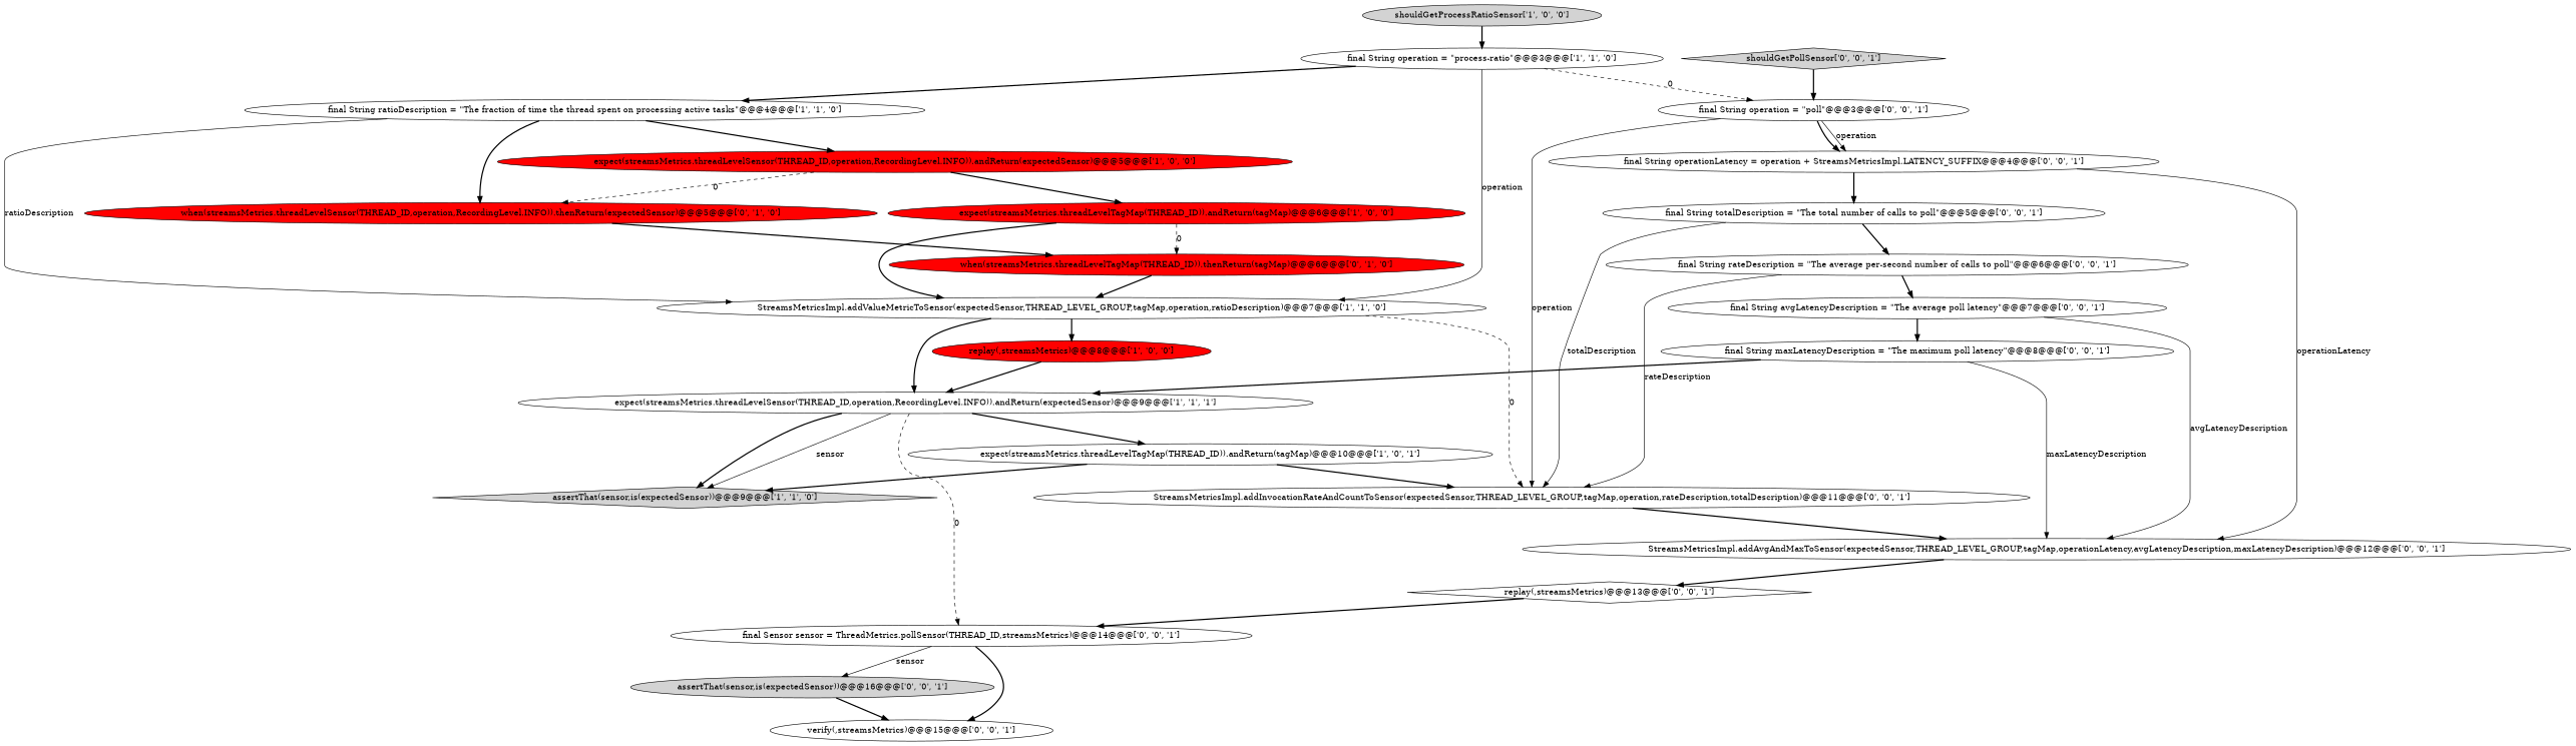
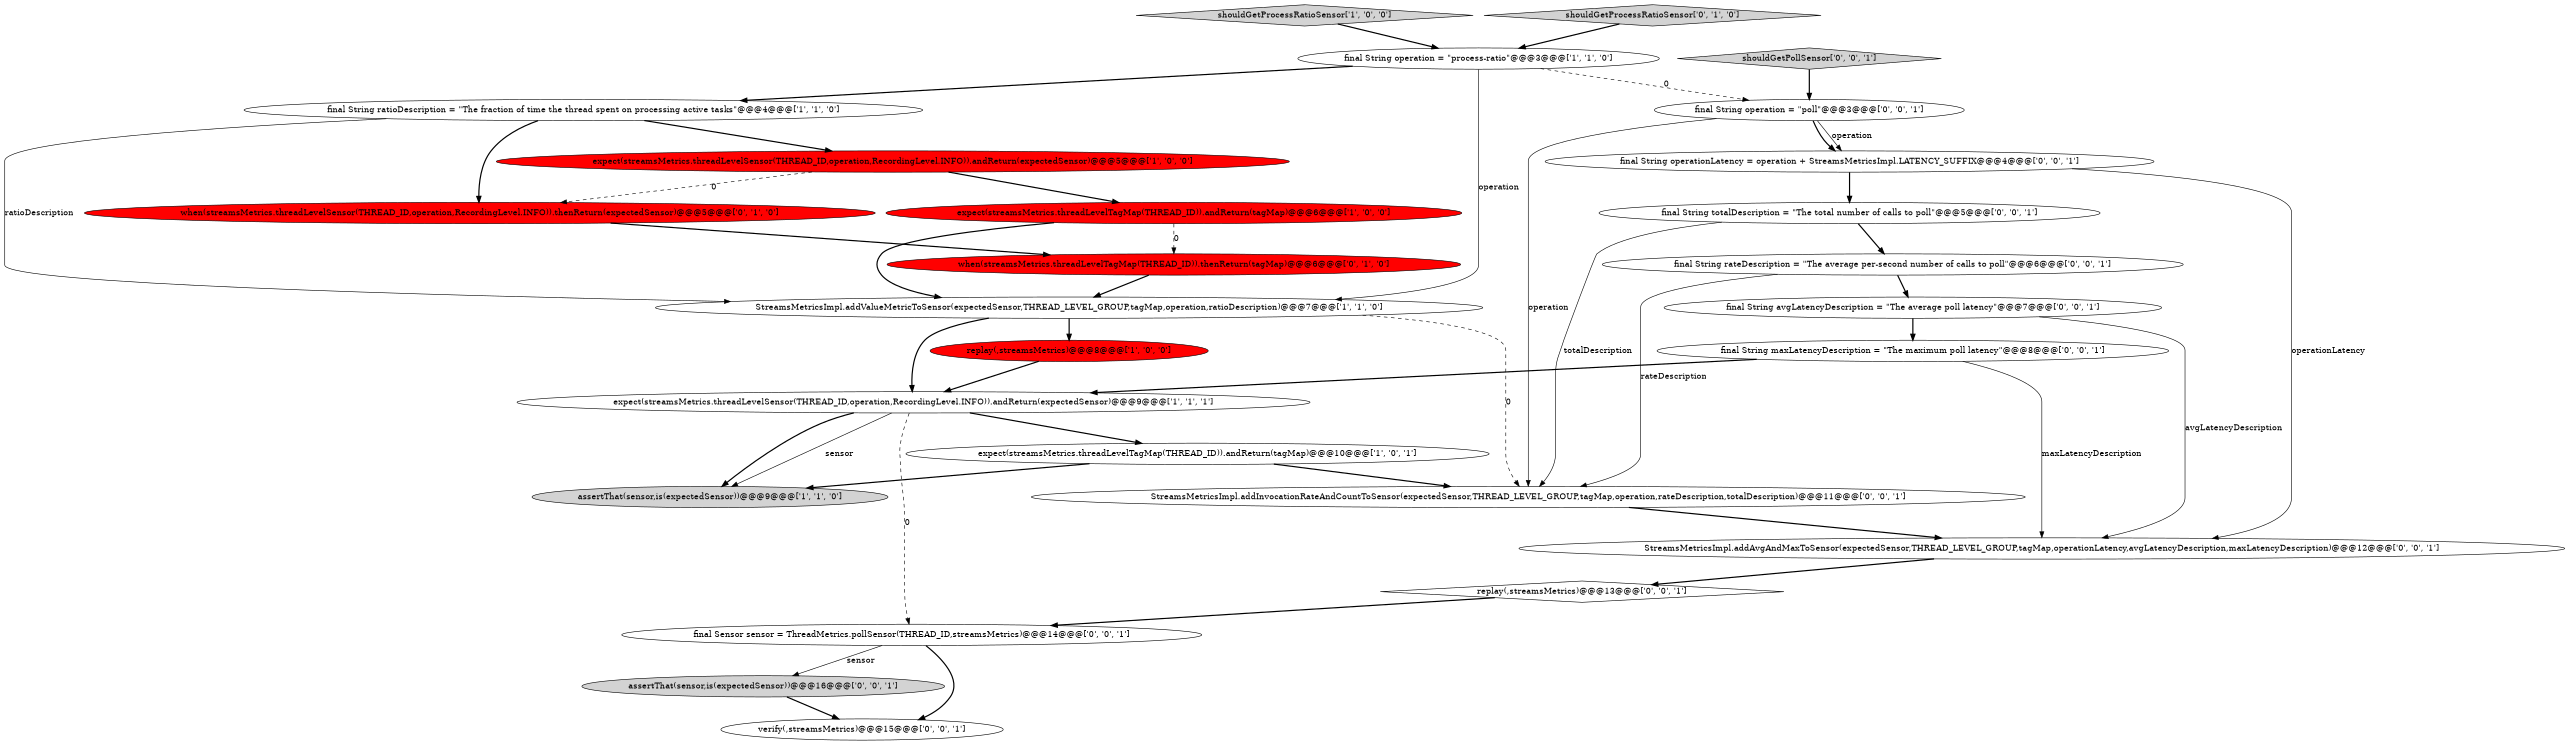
  digraph {
    node [fillcolor=white shape=ellipse style=filled]
    edge [style=bold]
    n1 [label="StreamsMetricsImpl.addInvocationRateAndCountToSensor(expectedSensor,THREAD_LEVEL_GROUP,tagMap,operation,rateDescription,totalDescription)@@@11@@@['0', '0', '1']"]
    n2 [label="StreamsMetricsImpl.addAvgAndMaxToSensor(expectedSensor,THREAD_LEVEL_GROUP,tagMap,operationLatency,avgLatencyDescription,maxLatencyDescription)@@@12@@@['0', '0', '1']"]
    n3 [label="replay(,streamsMetrics)@@@13@@@['0', '0', '1']" shape=diamond]
    n4 [label="final String maxLatencyDescription = \"The maximum poll latency\"@@@8@@@['0', '0', '1']"]
    n5 [label="expect(streamsMetrics.threadLevelSensor(THREAD_ID,operation,RecordingLevel.INFO)).andReturn(expectedSensor)@@@9@@@['1', '1', '1']"]
    n6 [label="final Sensor sensor = ThreadMetrics.pollSensor(THREAD_ID,streamsMetrics)@@@14@@@['0', '0', '1']"]
-   n7 [fillcolor=lightgray label="assertThat(sensor,is(expectedSensor))@@@9@@@['1', '1', '0']" shape=diamond]
+   n7 [fillcolor=lightgray label="assertThat(sensor,is(expectedSensor))@@@9@@@['1', '1', '0']"]
    n8 [label="expect(streamsMetrics.threadLevelTagMap(THREAD_ID)).andReturn(tagMap)@@@10@@@['1', '0', '1']"]
    n9 [fillcolor=lightgray label="assertThat(sensor,is(expectedSensor))@@@16@@@['0', '0', '1']"]
    n10 [label="verify(,streamsMetrics)@@@15@@@['0', '0', '1']"]
-   n11 [fillcolor=lightgray label="shouldGetProcessRatioSensor['1', '0', '0']"]
+   n11 [fillcolor=lightgray label="shouldGetProcessRatioSensor['1', '0', '0']" shape=diamond]
    n12 [label="final String operation = \"process-ratio\"@@@3@@@['1', '1', '0']"]
    n13 [label="final String operation = \"poll\"@@@3@@@['0', '0', '1']"]
    n14 [label="StreamsMetricsImpl.addValueMetricToSensor(expectedSensor,THREAD_LEVEL_GROUP,tagMap,operation,ratioDescription)@@@7@@@['1', '1', '0']"]
    n15 [label="final String ratioDescription = \"The fraction of time the thread spent on processing active tasks\"@@@4@@@['1', '1', '0']"]
    n16 [fillcolor=red label="when(streamsMetrics.threadLevelSensor(THREAD_ID,operation,RecordingLevel.INFO)).thenReturn(expectedSensor)@@@5@@@['0', '1', '0']"]
    n17 [fillcolor=red label="when(streamsMetrics.threadLevelTagMap(THREAD_ID)).thenReturn(tagMap)@@@6@@@['0', '1', '0']"]
    n18 [fillcolor=lightgray label="shouldGetPollSensor['0', '0', '1']" shape=diamond]
    n19 [label="final String operationLatency = operation + StreamsMetricsImpl.LATENCY_SUFFIX@@@4@@@['0', '0', '1']"]
    n20 [label="final String totalDescription = \"The total number of calls to poll\"@@@5@@@['0', '0', '1']"]
    n21 [fillcolor=red label="replay(,streamsMetrics)@@@8@@@['1', '0', '0']"]
+   n22 [fillcolor=lightgray label="shouldGetProcessRatioSensor['0', '1', '0']" shape=diamond]
    n23 [label="final String rateDescription = \"The average per-second number of calls to poll\"@@@6@@@['0', '0', '1']"]
    n24 [label="final String avgLatencyDescription = \"The average poll latency\"@@@7@@@['0', '0', '1']"]
    n25 [fillcolor=red label="expect(streamsMetrics.threadLevelSensor(THREAD_ID,operation,RecordingLevel.INFO)).andReturn(expectedSensor)@@@5@@@['1', '0', '0']"]
    n26 [fillcolor=red label="expect(streamsMetrics.threadLevelTagMap(THREAD_ID)).andReturn(tagMap)@@@6@@@['1', '0', '0']"]
    n1 -> n2
    n2 -> n3
    n3 -> n6
    n4 -> n2 [label=maxLatencyDescription style=solid]
    n4 -> n5
    n5 -> n6 [label=0 style=dashed]
    n5 -> n7
    n5 -> n7 [label=sensor style=solid]
    n5 -> n8
    n6 -> n9 [label=sensor style=solid]
    n6 -> n10
    n8 -> n1
    n8 -> n7
    n9 -> n10
    n11 -> n12
    n12 -> n13 [label=0 style=dashed]
    n12 -> n14 [label=operation style=solid]
    n12 -> n15
    n13 -> n1 [label=operation style=solid]
    n13 -> n19 [label=operation style=solid]
    n13 -> n19
    n14 -> n1 [label=0 style=dashed]
    n14 -> n5
    n14 -> n21
    n15 -> n14 [label=ratioDescription style=solid]
    n15 -> n16
    n15 -> n25
    n16 -> n17
    n17 -> n14
    n18 -> n13
    n19 -> n2 [label=operationLatency style=solid]
    n19 -> n20
    n20 -> n1 [label=totalDescription style=solid]
    n20 -> n23
    n21 -> n5
+   n22 -> n12
    n23 -> n1 [label=rateDescription style=solid]
    n23 -> n24
    n24 -> n2 [label=avgLatencyDescription style=solid]
    n24 -> n4
    n25 -> n16 [label=0 style=dashed]
    n25 -> n26
    n26 -> n14
    n26 -> n17 [label=0 style=dashed]
  }
